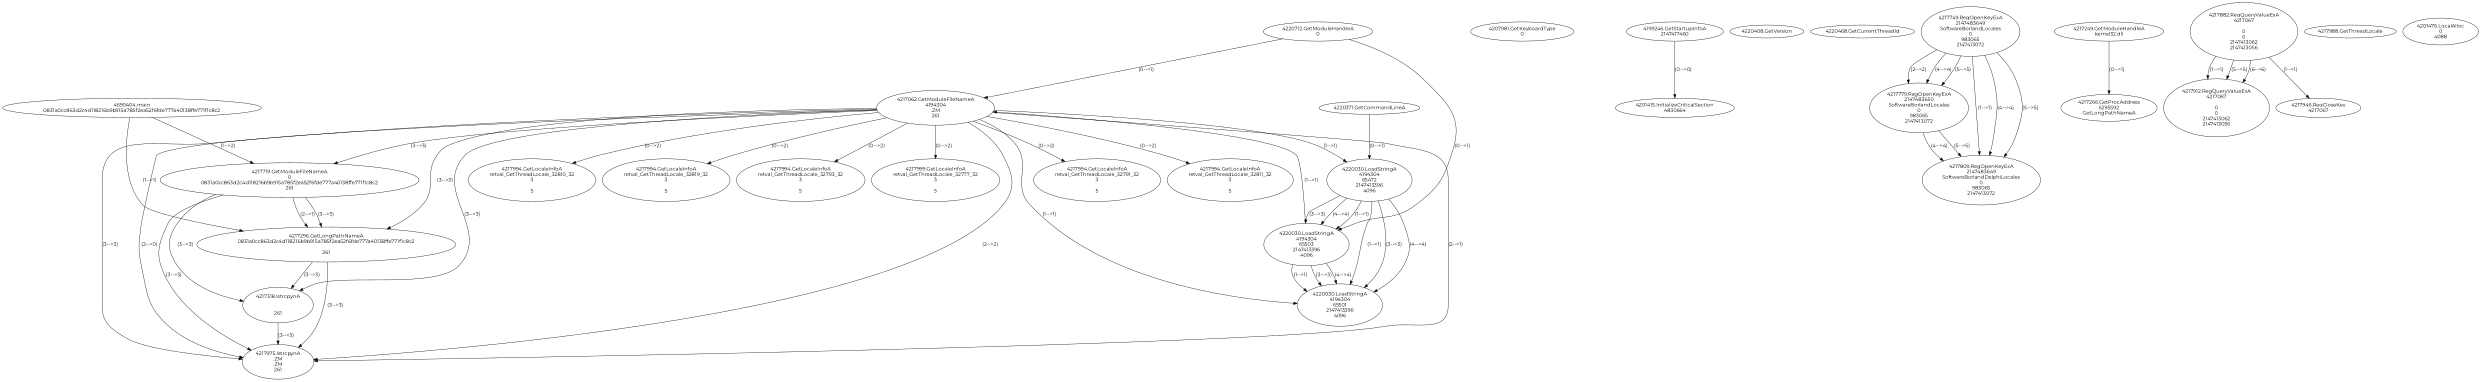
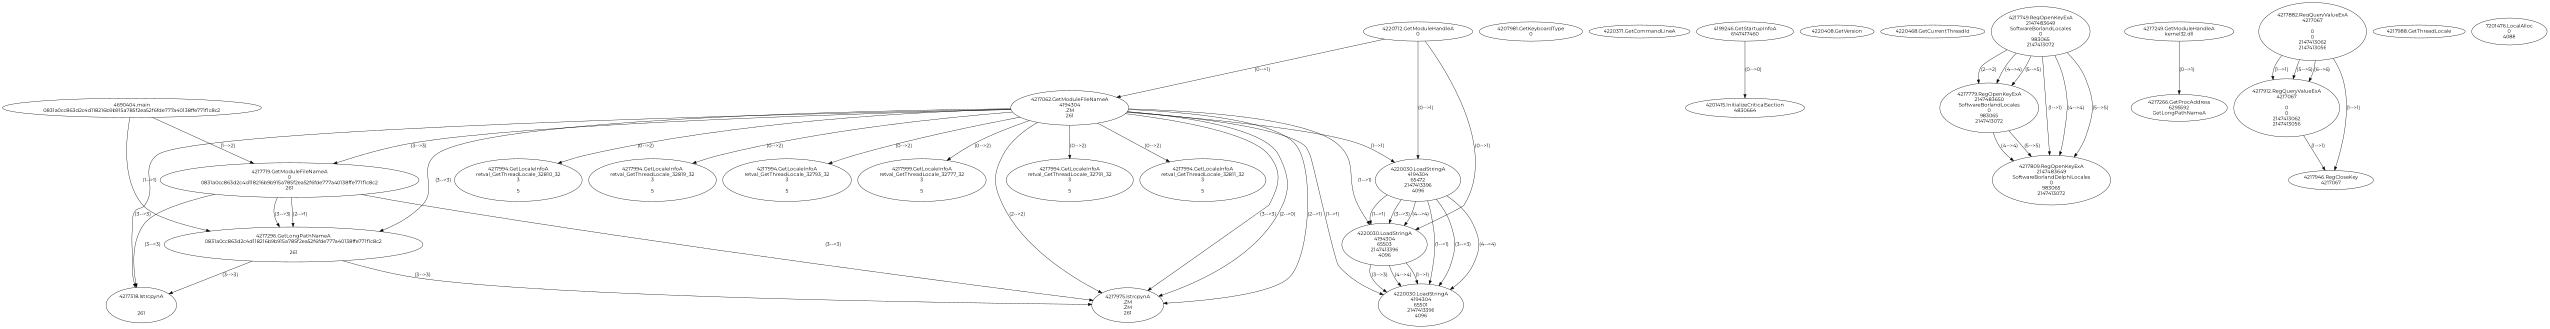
  digraph {
    fontname=Montserrat
    node [fontname=Montserrat]
    edge [fontname=Montserrat]
    n1 [label="4690404.main\n0831a0cc863d2c4d118216b9b915a785f2ea52f6fde777a40138ffe771f1c8c2"]
    n2 [label="4217719.GetModuleFileNameA\n0\n0831a0cc863d2c4d118216b9b915a785f2ea52f6fde777a40138ffe771f1c8c2\n261"]
    n3 [label="4217296.GetLongPathNameA\n0831a0cc863d2c4d118216b9b915a785f2ea52f6fde777a40138ffe771f1c8c2\n\n261"]
    n4 [label="4217318.lstrcpynA\n\n\n261"]
    n5 [label="4217975.lstrcpynA\n.ZM\n.ZM\n261"]
    n6 [label="4220712.GetModuleHandleA\n0"]
    n7 [label="4217062.GetModuleFileNameA\n4194304\n.ZM\n261"]
    n8 [label="4220030.LoadStringA\n4194304\n65472\n2147413396\n4096"]
    n9 [label="4220030.LoadStringA\n4194304\n65503\n2147413396\n4096"]
    n10 [label="4220030.LoadStringA\n4194304\n65501\n2147413396\n4096"]
    n11 [label="4217994.GetLocaleInfoA\nretval_GetThreadLocale_32810_32\n3\n\n5"]
    n12 [label="4217994.GetLocaleInfoA\nretval_GetThreadLocale_32819_32\n3\n\n5"]
    n13 [label="4217994.GetLocaleInfoA\nretval_GetThreadLocale_32793_32\n3\n\n5"]
    n14 [label="4217999.GetLocaleInfoA\nretval_GetThreadLocale_32777_32\n3\n\n5"]
    n15 [label="4217994.GetLocaleInfoA\nretval_GetThreadLocale_32791_32\n3\n\n5"]
    n16 [label="4217994.GetLocaleInfoA\nretval_GetThreadLocale_32811_32\n3\n\n5"]
    n17 [label="4207981.GetKeyboardType\n0"]
    n18 [label="4220371.GetCommandLineA\n"]
-   n19 [label="4199246.GetStartupInfoA\n2147417460"]
+   n19 [label="4199246.GetStartupInfoA\n6147417460"]
    n20 [label="4201415.InitializeCriticalSection\n4830664"]
    n21 [label="4220408.GetVersion\n"]
    n22 [label="4220468.GetCurrentThreadId\n"]
    n23 [label="4217749.RegOpenKeyExA\n2147483649\nSoftware\Borland\Locales\n0\n983065\n2147413072"]
    n24 [label="4217779.RegOpenKeyExA\n2147483650\nSoftware\Borland\Locales\n0\n983065\n2147413072"]
    n25 [label="4217809.RegOpenKeyExA\n2147483649\nSoftware\Borland\Delphi\Locales\n0\n983065\n2147413072"]
    n26 [label="4217249.GetModuleHandleA\nkernel32.dll"]
    n27 [label="4217266.GetProcAddress\n6295592\nGetLongPathNameA"]
    n28 [label="4217882.RegQueryValueExA\n4217067\n\n0\n0\n2147413062\n2147413056"]
    n29 [label="4217912.RegQueryValueExA\n4217067\n\n0\n0\n2147413062\n2147413056"]
    n30 [label="4217946.RegCloseKey\n4217067"]
    n31 [label="4217988.GetThreadLocale\n"]
-   n32 [label="4201476.LocalAlloc\n0\n4088"]
+   n32 [label="7201476.LocalAlloc\n0\n4088"]
    n1 -> n2 [label="(1-->2)"]
    n1 -> n3 [label="(1-->1)"]
    n2 -> n3 [label="(2-->1)"]
    n2 -> n3 [label="(3-->3)"]
    n2 -> n4 [label="(3-->3)"]
    n2 -> n5 [label="(3-->3)"]
    n3 -> n4 [label="(3-->3)"]
    n3 -> n5 [label="(3-->3)"]
-   n4 -> n5 [label="(3-->3)"]
    n6 -> n7 [label="(0-->1)"]
-   n18 -> n8 [label="(0-->1)"]
+   n6 -> n8 [label="(0-->1)"]
    n6 -> n9 [label="(0-->1)"]
    n7 -> n2 [label="(3-->3)"]
    n7 -> n3 [label="(3-->3)"]
    n7 -> n4 [label="(3-->3)"]
    n7 -> n5 [label="(2-->1)"]
    n7 -> n5 [label="(2-->2)"]
    n7 -> n5 [label="(3-->3)"]
    n7 -> n5 [label="(2-->0)"]
    n7 -> n8 [label="(1-->1)"]
-   n9 -> n7 [label="(1-->1)"]
+   n7 -> n9 [label="(1-->1)"]
    n7 -> n10 [label="(1-->1)"]
    n7 -> n11 [label="(0-->2)"]
    n7 -> n12 [label="(0-->2)"]
    n7 -> n13 [label="(0-->2)"]
    n7 -> n14 [label="(0-->2)"]
    n7 -> n15 [label="(0-->2)"]
    n7 -> n16 [label="(0-->2)"]
    n8 -> n9 [label="(1-->1)"]
    n8 -> n9 [label="(3-->3)"]
    n8 -> n9 [label="(4-->4)"]
    n8 -> n10 [label="(1-->1)"]
    n8 -> n10 [label="(3-->3)"]
    n8 -> n10 [label="(4-->4)"]
    n9 -> n10 [label="(1-->1)"]
    n9 -> n10 [label="(3-->3)"]
    n9 -> n10 [label="(4-->4)"]
    n19 -> n20 [label="(0-->0)"]
    n23 -> n24 [label="(2-->2)"]
    n23 -> n24 [label="(4-->4)"]
    n23 -> n24 [label="(5-->5)"]
    n23 -> n25 [label="(1-->1)"]
    n23 -> n25 [label="(4-->4)"]
    n23 -> n25 [label="(5-->5)"]
    n24 -> n25 [label="(4-->4)"]
    n24 -> n25 [label="(5-->5)"]
    n26 -> n27 [label="(0-->1)"]
    n28 -> n29 [label="(1-->1)"]
    n28 -> n29 [label="(5-->5)"]
    n28 -> n29 [label="(6-->6)"]
    n28 -> n30 [label="(1-->1)"]
+   n29 -> n30 [label="(1-->1)"]
  }
